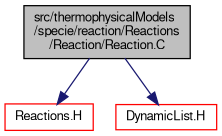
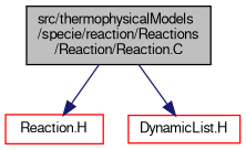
  digraph {
    node [color=red fontname=FreeSans fontsize=10 shape=record]
    edge [color=midnightblue fontname=FreeSans fontsize=10 labelfontname=FreeSans labelfontsize=10 style=solid]
    n1 [color=black fillcolor=grey75 fontcolor=black height=0.2 label="src/thermophysicalModels\l/specie/reaction/Reactions\l/Reaction/Reaction.C" style=filled width=0.4]
-   n2 [height=0.2 label="Reactions.H" width=0.4]
+   n2 [height=0.2 label="Reaction.H" width=0.4]
    n3 [height=0.2 label="DynamicList.H" width=0.4]
    n1 -> n2
    n1 -> n3
  }
